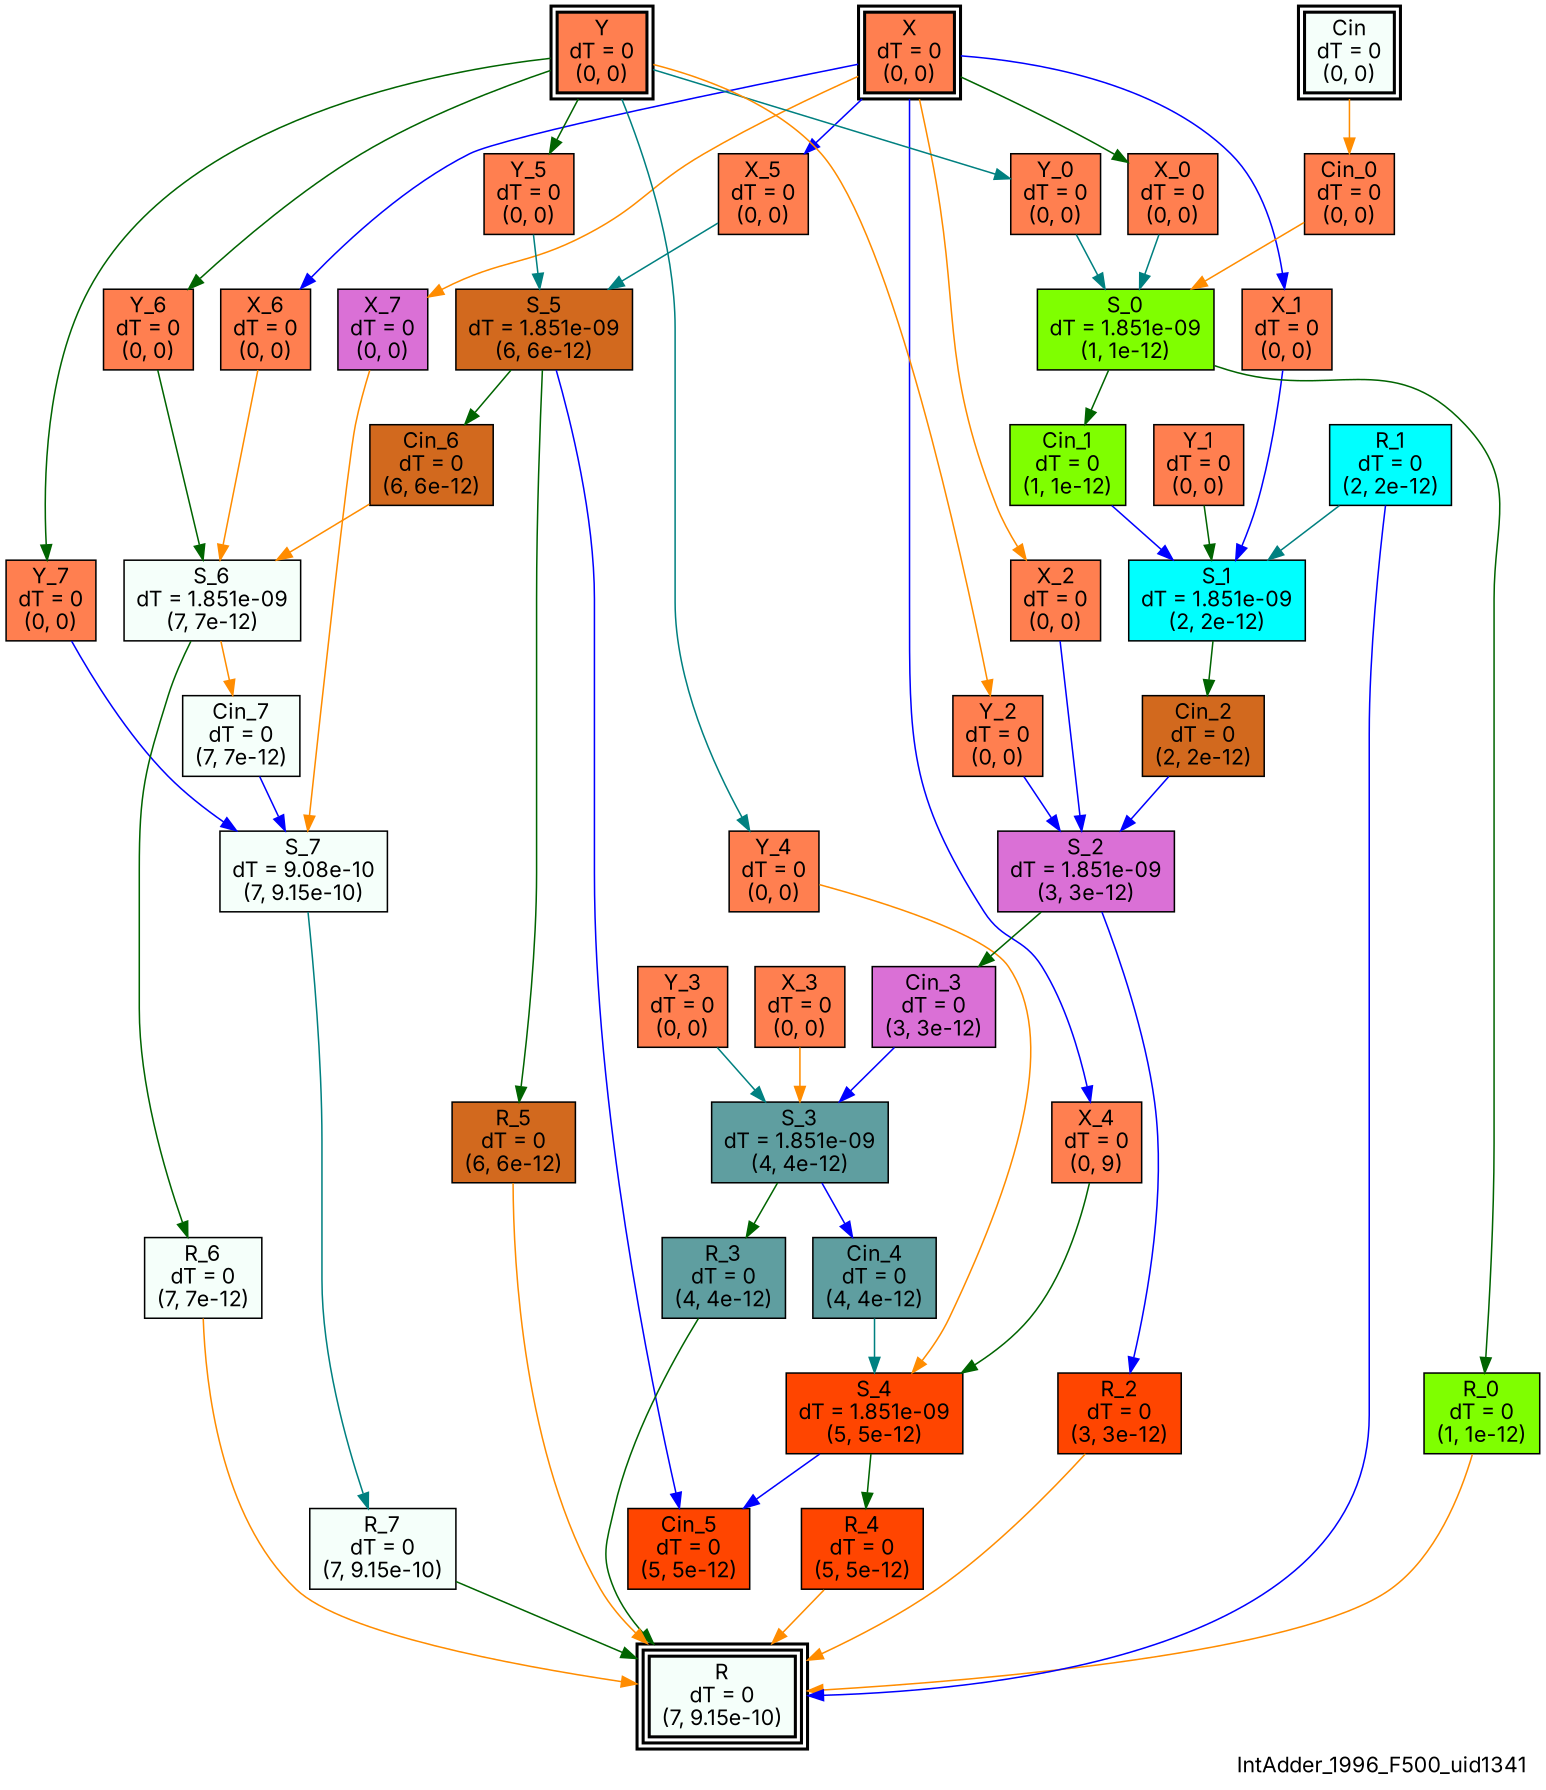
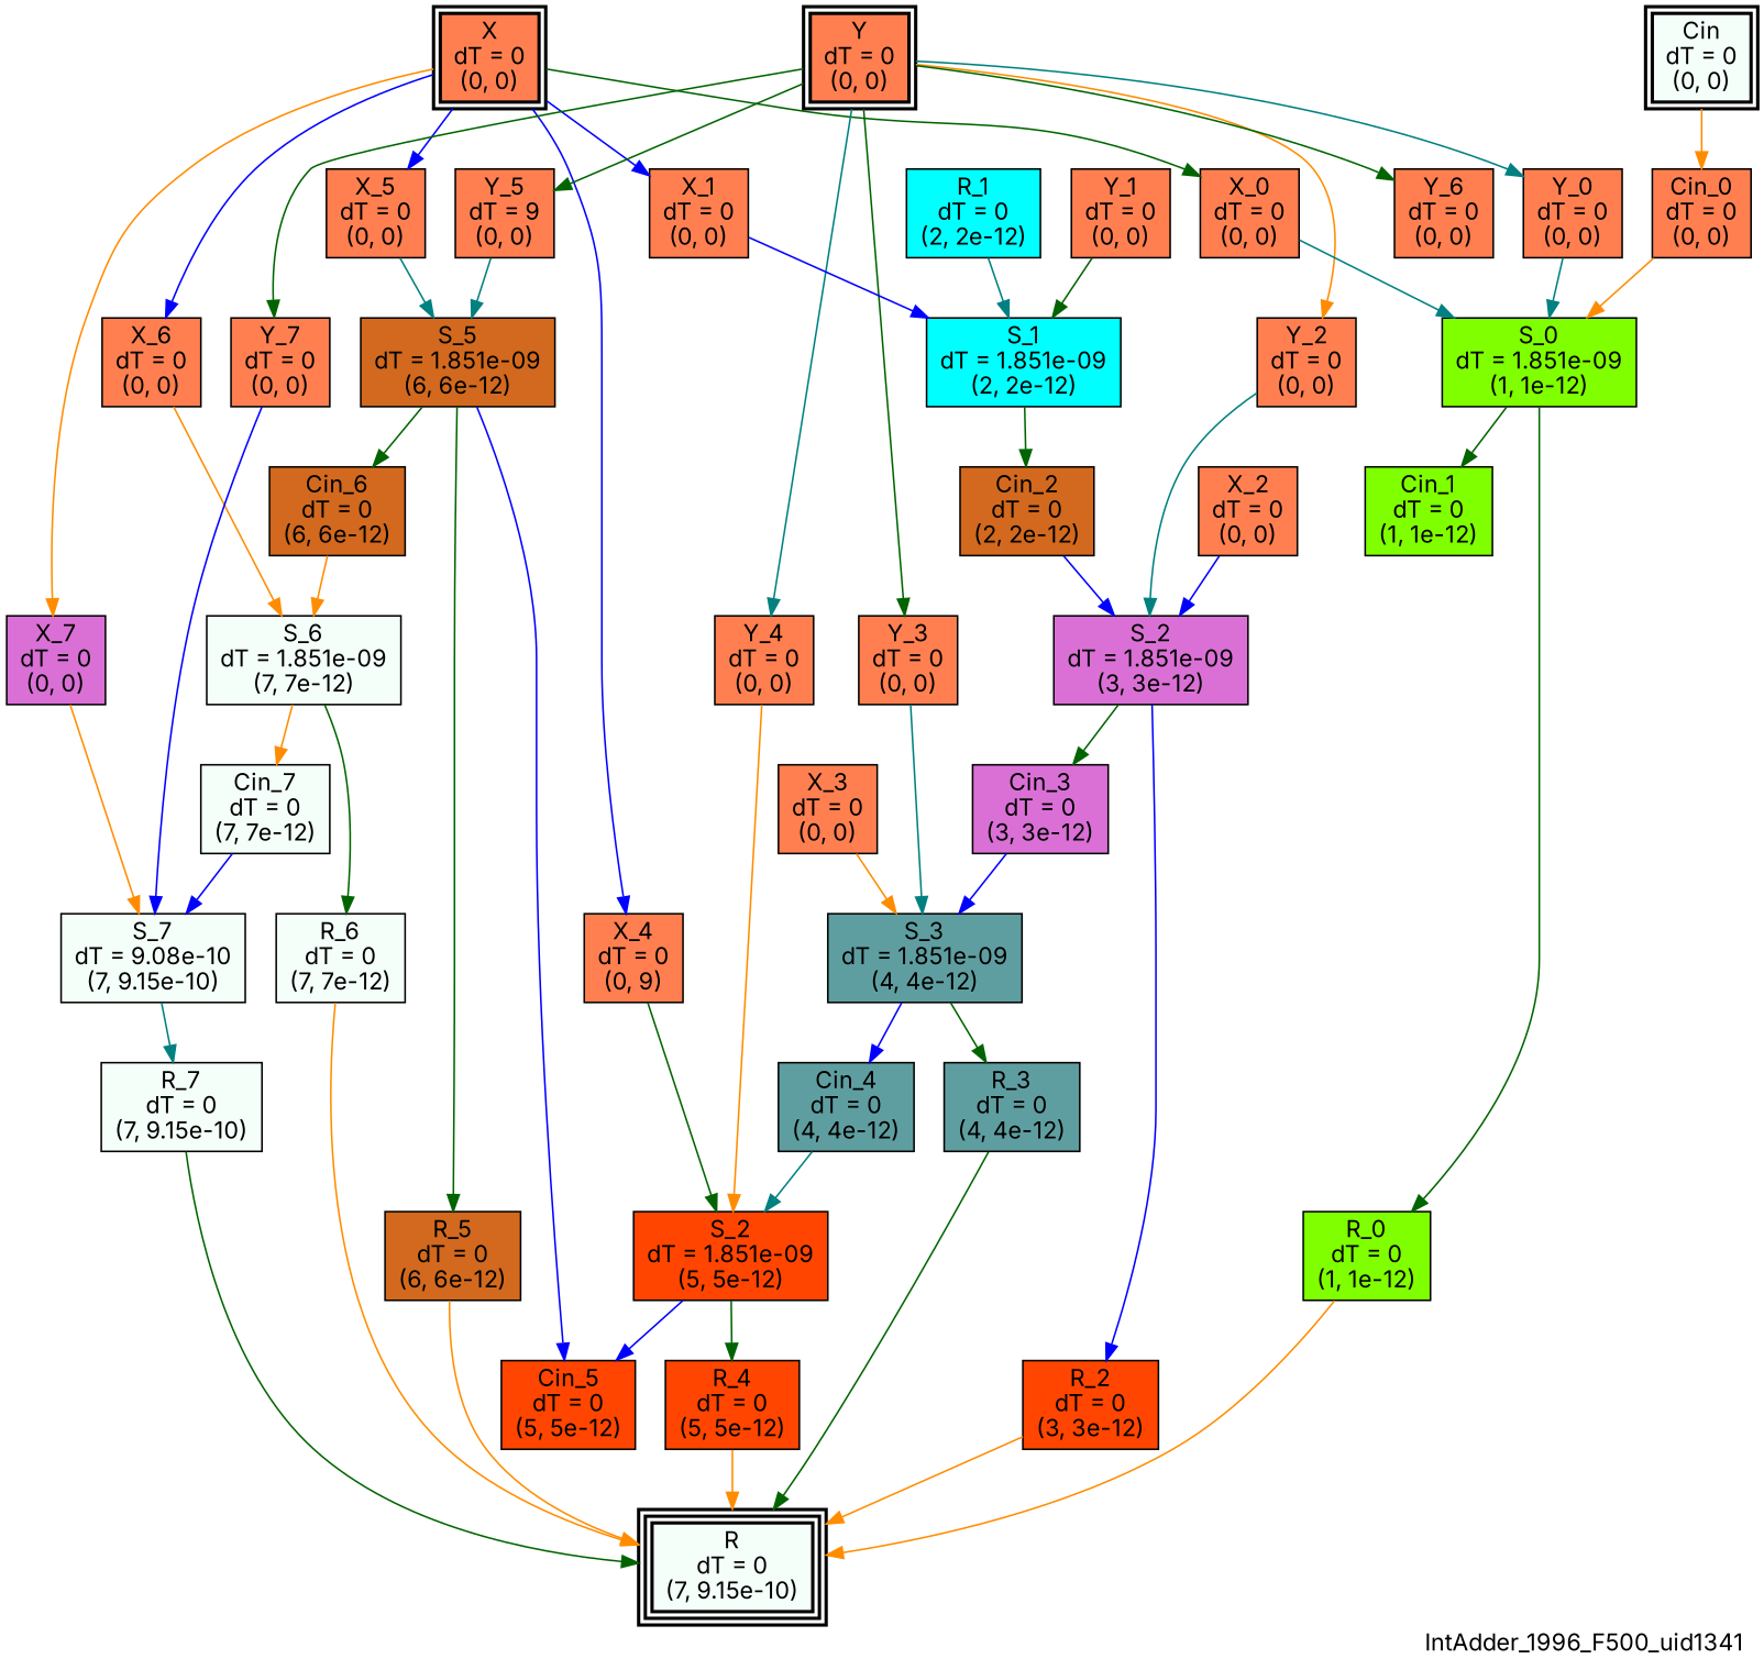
  digraph {
    fontname=Inter
    label=IntAdder_1996_F500_uid1341
    labeljust=right
    labelloc=bottom
    nodesep=0.25
    ranksep=0.5
    node [color=black fillcolor=coral fontname=Inter peripheries=1 shape=box style=filled]
    edge [arrowhead=normal arrowsize=1.0 arrowtail=normal color=darkgreen dir=forward fontname=Inter]
    n1 [label="X\ndT = 0\n(0, 0)" peripheries=2 style="bold, filled"]
    n2 [label="Y\ndT = 0\n(0, 0)" peripheries=2 style="bold, filled"]
    n3 [fillcolor=mintcream label="Cin\ndT = 0\n(0, 0)" peripheries=2 style="bold, filled"]
    n4 [fillcolor=mintcream label="R\ndT = 0\n(7, 9.15e-10)" peripheries=3 style="bold, filled"]
    n5 [label="X_0\ndT = 0\n(0, 0)"]
    n6 [label="X_1\ndT = 0\n(0, 0)"]
    n7 [label="X_2\ndT = 0\n(0, 0)"]
    n8 [label="X_4\ndT = 0\n(0, 9)"]
    n9 [label="X_5\ndT = 0\n(0, 0)"]
    n10 [label="X_6\ndT = 0\n(0, 0)"]
    n11 [fillcolor=orchid label="X_7\ndT = 0\n(0, 0)"]
    n12 [label="Y_0\ndT = 0\n(0, 0)"]
    n13 [label="Y_2\ndT = 0\n(0, 0)"]
    n14 [label="Y_3\ndT = 0\n(0, 0)"]
    n15 [label="Y_4\ndT = 0\n(0, 0)"]
-   n16 [label="Y_5\ndT = 0\n(0, 0)"]
+   n16 [label="Y_5\ndT = 9\n(0, 0)"]
    n17 [label="Y_6\ndT = 0\n(0, 0)"]
    n18 [label="Y_7\ndT = 0\n(0, 0)"]
    n19 [label="Cin_0\ndT = 0\n(0, 0)"]
    n20 [fillcolor=chartreuse label="S_0\ndT = 1.851e-09\n(1, 1e-12)"]
    n21 [fillcolor=cyan label="S_1\ndT = 1.851e-09\n(2, 2e-12)"]
    n22 [fillcolor=orchid label="S_2\ndT = 1.851e-09\n(3, 3e-12)"]
    n23 [label="X_3\ndT = 0\n(0, 0)"]
    n24 [fillcolor=cadetblue label="S_3\ndT = 1.851e-09\n(4, 4e-12)"]
-   n25 [fillcolor=orangered label="S_4\ndT = 1.851e-09\n(5, 5e-12)"]
+   n25 [fillcolor=orangered label="S_2\ndT = 1.851e-09\n(5, 5e-12)"]
    n26 [fillcolor=chocolate label="S_5\ndT = 1.851e-09\n(6, 6e-12)"]
    n27 [fillcolor=mintcream label="S_6\ndT = 1.851e-09\n(7, 7e-12)"]
    n28 [fillcolor=mintcream label="S_7\ndT = 9.08e-10\n(7, 9.15e-10)"]
    n29 [label="Y_1\ndT = 0\n(0, 0)"]
    n30 [fillcolor=chartreuse label="R_0\ndT = 0\n(1, 1e-12)"]
    n31 [fillcolor=chartreuse label="Cin_1\ndT = 0\n(1, 1e-12)"]
    n32 [fillcolor=chocolate label="Cin_2\ndT = 0\n(2, 2e-12)"]
    n33 [fillcolor=cyan label="R_1\ndT = 0\n(2, 2e-12)"]
    n34 [fillcolor=orangered label="R_2\ndT = 0\n(3, 3e-12)"]
    n35 [fillcolor=orchid label="Cin_3\ndT = 0\n(3, 3e-12)"]
    n36 [fillcolor=cadetblue label="R_3\ndT = 0\n(4, 4e-12)"]
    n37 [fillcolor=cadetblue label="Cin_4\ndT = 0\n(4, 4e-12)"]
    n38 [fillcolor=orangered label="R_4\ndT = 0\n(5, 5e-12)"]
    n39 [fillcolor=orangered label="Cin_5\ndT = 0\n(5, 5e-12)"]
    n40 [fillcolor=chocolate label="R_5\ndT = 0\n(6, 6e-12)"]
    n41 [fillcolor=chocolate label="Cin_6\ndT = 0\n(6, 6e-12)"]
    n42 [fillcolor=mintcream label="R_6\ndT = 0\n(7, 7e-12)"]
    n43 [fillcolor=mintcream label="Cin_7\ndT = 0\n(7, 7e-12)"]
    n44 [fillcolor=mintcream label="R_7\ndT = 0\n(7, 9.15e-10)"]
    subgraph sub_1 {
      rank=same
      n1
      n2
      n3
    }
    subgraph sub_2 {
      rank=same
      n4
    }
    n1 -> n5
    n1 -> n6 [color=blue]
-   n1 -> n7 [color=darkorange]
    n1 -> n8 [color=blue]
    n1 -> n9 [color=blue]
    n1 -> n10 [color=blue]
    n1 -> n11 [color=darkorange]
    n2 -> n12 [color=teal]
    n2 -> n13 [color=darkorange]
+   n2 -> n14
    n2 -> n15 [color=teal]
    n2 -> n16
    n2 -> n17
    n2 -> n18
    n3 -> n19 [color=darkorange]
    n5 -> n20 [color=teal]
    n6 -> n21 [color=blue]
    n7 -> n22 [color=blue]
    n8 -> n25
    n9 -> n26 [color=teal]
    n10 -> n27 [color=darkorange]
    n11 -> n28 [color=darkorange]
    n12 -> n20 [color=teal]
-   n13 -> n22 [color=blue]
+   n13 -> n22 [color=teal]
    n14 -> n24 [color=teal]
    n15 -> n25 [color=darkorange]
    n16 -> n26 [color=teal]
-   n17 -> n27
    n18 -> n28 [color=blue]
    n19 -> n20 [color=darkorange]
    n20 -> n30
    n20 -> n31
    n21 -> n32
    n22 -> n34 [color=blue]
    n22 -> n35
    n23 -> n24 [color=darkorange]
    n24 -> n36
    n24 -> n37 [color=blue]
    n25 -> n38
    n25 -> n39 [color=blue]
    n26 -> n39 [color=blue]
    n26 -> n40
    n26 -> n41
    n27 -> n42
    n27 -> n43 [color=darkorange]
    n28 -> n44 [color=teal]
    n29 -> n21
    n30 -> n4 [color=darkorange]
-   n31 -> n21 [color=blue]
    n32 -> n22 [color=blue]
-   n33 -> n4 [color=blue]
    n33 -> n21 [color=teal]
    n34 -> n4 [color=darkorange]
    n35 -> n24 [color=blue]
    n36 -> n4
    n37 -> n25 [color=teal]
    n38 -> n4 [color=darkorange]
    n40 -> n4 [color=darkorange]
    n41 -> n27 [color=darkorange]
    n42 -> n4 [color=darkorange]
    n43 -> n28 [color=blue]
    n44 -> n4
  }
